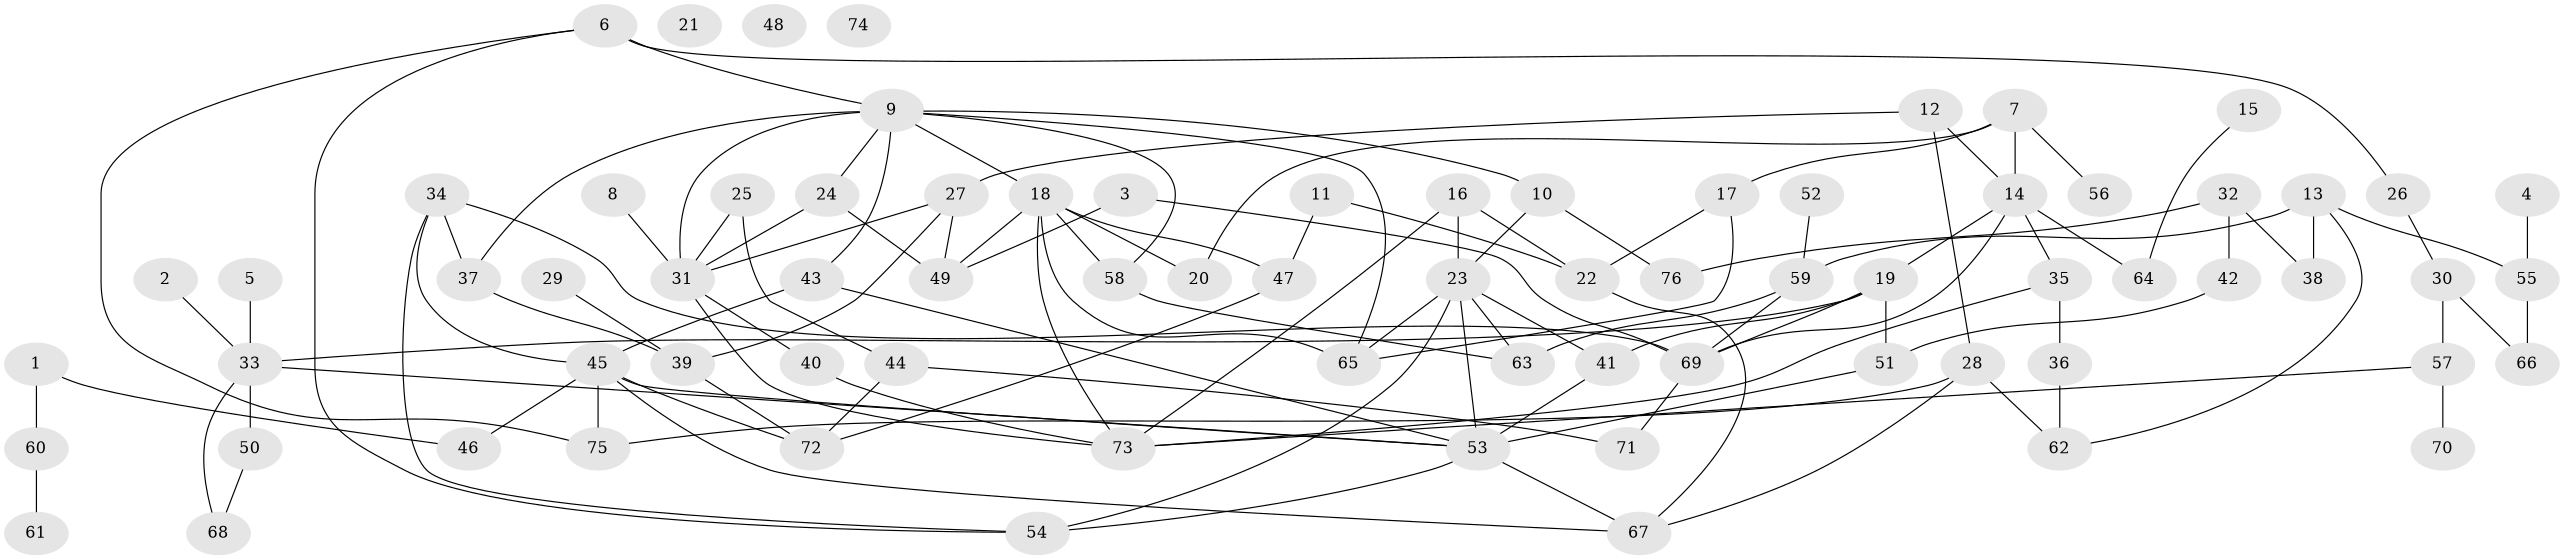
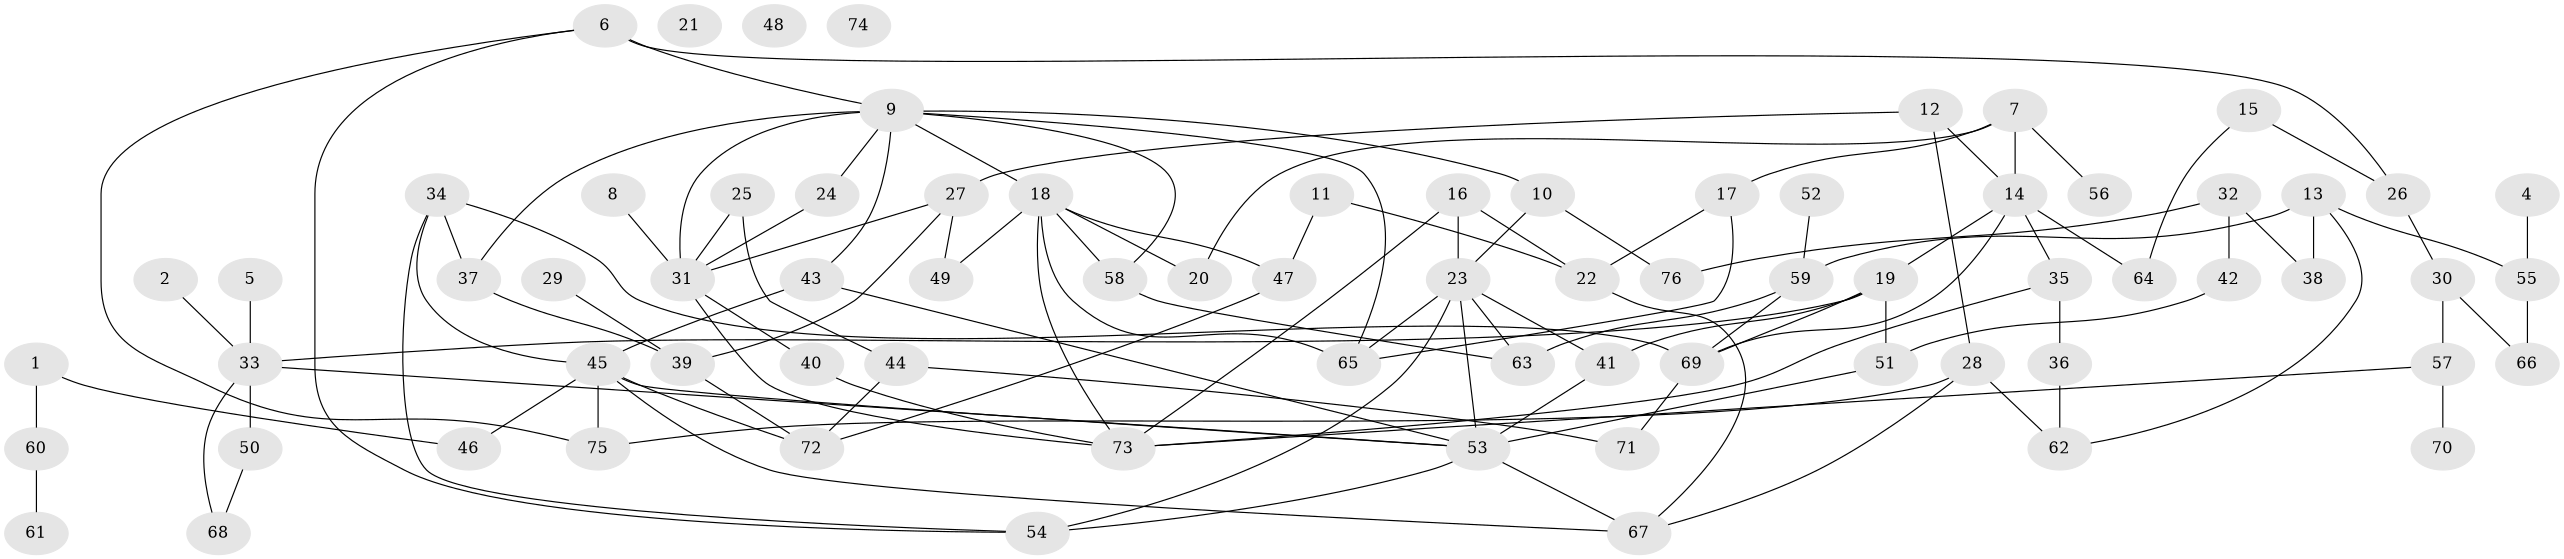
  graph {
    node [color=gray90 style=filled]
    1
    46
    60
    61
    2
    33
    53
    50
    68
-   3
    49
    69
    55
    66
    71
    4
    5
    6
    9
    26
    54
    75
    31
    10
    18
    24
    37
    43
    58
    65
    30
    7
    14
    17
    20
    56
    19
    35
    64
    22
    8
    73
    40
    23
    76
    47
    39
    45
    63
    41
    11
    67
    72
    12
    27
    28
    62
    13
    38
    59
    51
    36
    15
    16
    21
    25
    44
    57
    29
    70
    32
    42
    34
    48
    52
    74
    1 -- 46
    1 -- 60
    60 -- 61
    2 -- 33
    33 -- 53
    33 -- 50
    33 -- 68
    53 -- 54
    53 -- 67
    50 -- 68
-   3 -- 49
-   3 -- 69
    69 -- 71
    55 -- 66
    4 -- 55
    5 -- 33
    6 -- 9
    6 -- 26
    6 -- 54
    6 -- 75
    9 -- 31
    9 -- 10
    9 -- 18
    9 -- 24
    9 -- 37
    9 -- 43
    9 -- 58
    9 -- 65
    26 -- 30
    31 -- 73
    31 -- 40
    10 -- 23
    10 -- 76
    18 -- 49
    18 -- 58
    18 -- 65
    18 -- 20
    18 -- 73
    18 -- 47
-   24 -- 49
    24 -- 31
    37 -- 39
    43 -- 53
    43 -- 45
    58 -- 63
    30 -- 66
    30 -- 57
    7 -- 14
    7 -- 17
    7 -- 20
    7 -- 56
    14 -- 69
    14 -- 19
    14 -- 35
    14 -- 64
    17 -- 65
    17 -- 22
    19 -- 33
    19 -- 69
    19 -- 41
    19 -- 51
    35 -- 73
    35 -- 36
    22 -- 67
    8 -- 31
    40 -- 73
    23 -- 53
    23 -- 54
    23 -- 65
    23 -- 63
    23 -- 41
    47 -- 72
    39 -- 72
    45 -- 46
    45 -- 53
    45 -- 75
    45 -- 67
    45 -- 72
    41 -- 53
    11 -- 22
    11 -- 47
    12 -- 14
    12 -- 27
    12 -- 28
    27 -- 49
    27 -- 31
    27 -- 39
    28 -- 75
    28 -- 67
    28 -- 62
    13 -- 55
    13 -- 62
    13 -- 38
    13 -- 59
    59 -- 69
    59 -- 63
    51 -- 53
    36 -- 62
+   15 -- 26
    15 -- 64
    16 -- 22
    16 -- 73
    16 -- 23
    25 -- 31
    25 -- 44
    44 -- 71
    44 -- 72
    57 -- 73
    57 -- 70
    29 -- 39
    32 -- 76
    32 -- 38
    32 -- 42
    42 -- 51
    34 -- 69
    34 -- 54
    34 -- 37
    34 -- 45
    52 -- 59
  }
